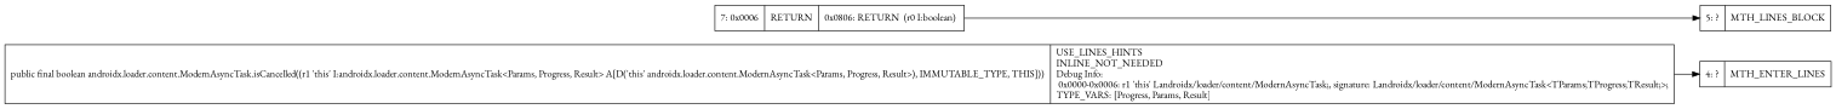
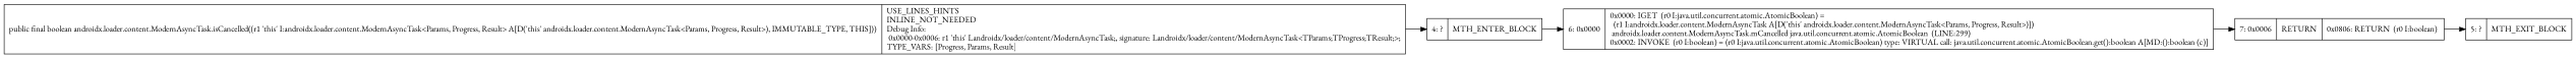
  digraph {
    fontname="EB Garamond"
    rankdir=LR
    node [fontname="EB Garamond" shape=record]
    edge [fontname="EB Garamond"]
-   n1 [label="{4\:\ ?|MTH_ENTER_LINES\l}"]
+   n1 [label="{4\:\ ?|MTH_ENTER_BLOCK\l}"]
+   n2 [label="{6\:\ 0x0000|0x0000: IGET  (r0 I:java.util.concurrent.atomic.AtomicBoolean) = \l  (r1 I:androidx.loader.content.ModernAsyncTask A[D('this' androidx.loader.content.ModernAsyncTask\<Params, Progress, Result\>)])\l androidx.loader.content.ModernAsyncTask.mCancelled java.util.concurrent.atomic.AtomicBoolean  (LINE:299)\l0x0002: INVOKE  (r0 I:boolean) = (r0 I:java.util.concurrent.atomic.AtomicBoolean) type: VIRTUAL call: java.util.concurrent.atomic.AtomicBoolean.get():boolean A[MD:():boolean (c)]\l}"]
    n3 [label="{7\:\ 0x0006|RETURN\l|0x0806: RETURN  (r0 I:boolean) \l}"]
-   n4 [label="{5\:\ ?|MTH_LINES_BLOCK\l}"]
+   n4 [label="{5\:\ ?|MTH_EXIT_BLOCK\l}"]
    n5 [label="{public final boolean androidx.loader.content.ModernAsyncTask.isCancelled((r1 'this' I:androidx.loader.content.ModernAsyncTask\<Params, Progress, Result\> A[D('this' androidx.loader.content.ModernAsyncTask\<Params, Progress, Result\>), IMMUTABLE_TYPE, THIS]))  | USE_LINES_HINTS\lINLINE_NOT_NEEDED\lDebug Info:\l  0x0000\-0x0006: r1 'this' Landroidx\/loader\/content\/ModernAsyncTask;, signature: Landroidx\/loader\/content\/ModernAsyncTask\<TParams;TProgress;TResult;\>;\lTYPE_VARS: [Progress, Params, Result]\l}"]
+   n1 -> n2
+   n2 -> n3
    n3 -> n4
    n5 -> n1
  }
